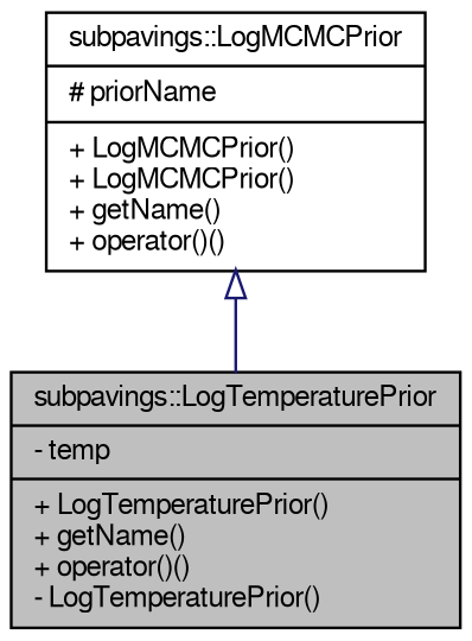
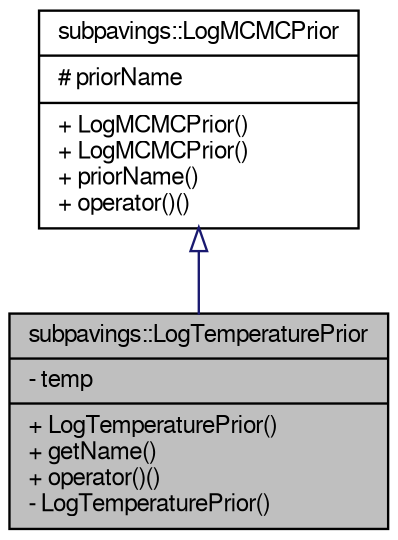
  digraph {
    node [color=black fontname=FreeSans fontsize=10 shape=record style=filled]
    n1 [fillcolor=grey75 fontcolor=black height=0.2 label="{subpavings::LogTemperaturePrior\n|- temp\l|+ LogTemperaturePrior()\l+ getName()\l+ operator()()\l- LogTemperaturePrior()\l}" width=0.4]
-   n2 [fillcolor=white height=0.2 label="{subpavings::LogMCMCPrior\n|# priorName\l|+ LogMCMCPrior()\l+ LogMCMCPrior()\l+ getName()\l+ operator()()\l}" width=0.4]
+   n2 [fillcolor=white height=0.2 label="{subpavings::LogMCMCPrior\n|# priorName\l|+ LogMCMCPrior()\l+ LogMCMCPrior()\l+ priorName()\l+ operator()()\l}" width=0.4]
    n2 -> n1 [arrowtail=onormal color=midnightblue dir=back fontname=FreeSans fontsize=10 labelfontname=FreeSans labelfontsize=10 style=solid]
  }
